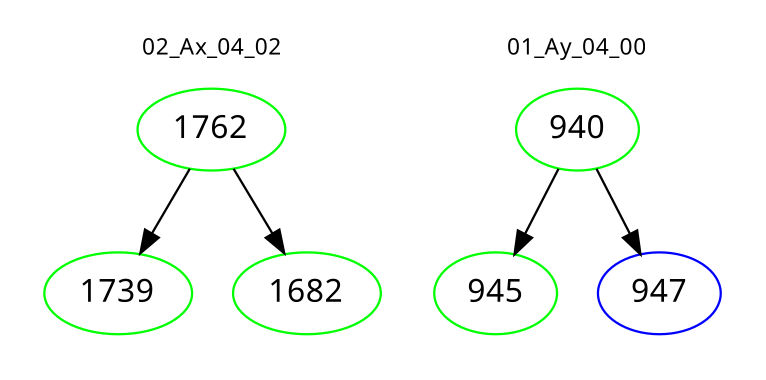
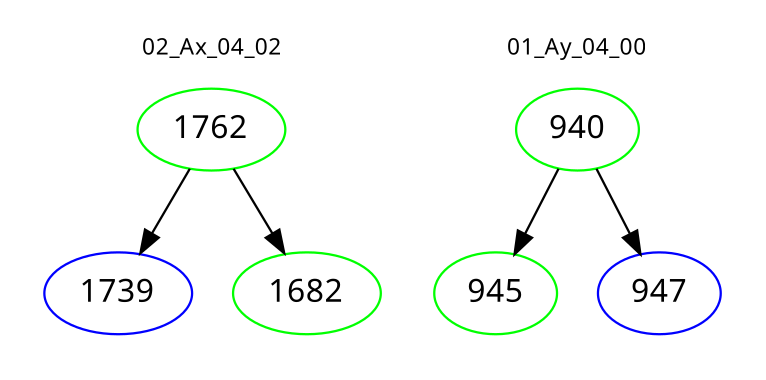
  digraph {
    fontname="Noto Sans"
    node [color=green fontname="Noto Sans"]
    edge [color=black fontname="Noto Sans"]
    n1 [label=1762]
-   n2 [label=1739]
+   n2 [color=blue label=1739]
    n3 [label=1682]
    n4 [label=940]
    n5 [label=945]
    n6 [color=blue label=947]
    subgraph cluster_1 {
      color=white
      fontsize=10
      label="02_Ax_04_02"
      n1
      n2
      n3
    }
    subgraph cluster_2 {
      color=white
      fontsize=10
      label="01_Ay_04_00"
      n4
      n5
      n6
    }
    n1 -> n2
    n1 -> n3
    n4 -> n5
    n4 -> n6
  }
